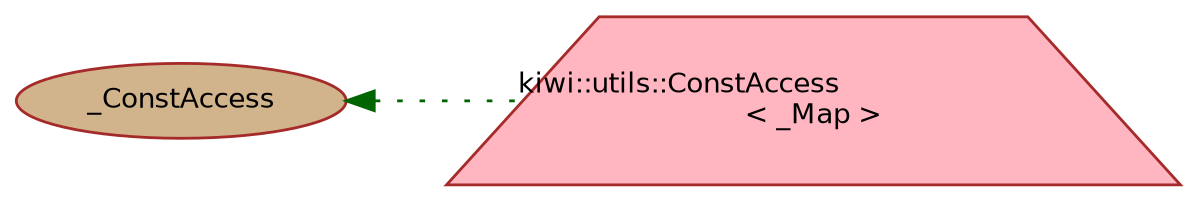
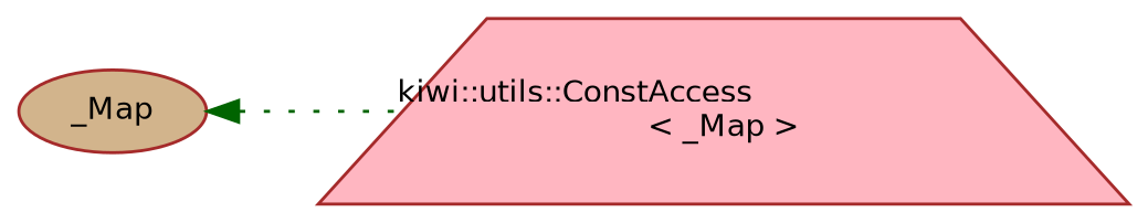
  digraph {
    rankdir=LR
    node [color=brown fontname=Helvetica fontsize=10 style=filled]
-   n1 [fillcolor=tan height=0.2 label=_ConstAccess shape=ellipse width=0.4]
+   n1 [fillcolor=tan height=0.2 label=_Map shape=ellipse width=0.4]
    n2 [fillcolor=lightpink height=0.2 label="kiwi::utils::ConstAccess\l\< _Map \>" shape=trapezium width=0.4]
    n1 -> n2 [color=darkgreen dir=back fontname=Helvetica fontsize=10 labelfontname=Helvetica labelfontsize=10 style=dotted]
  }
